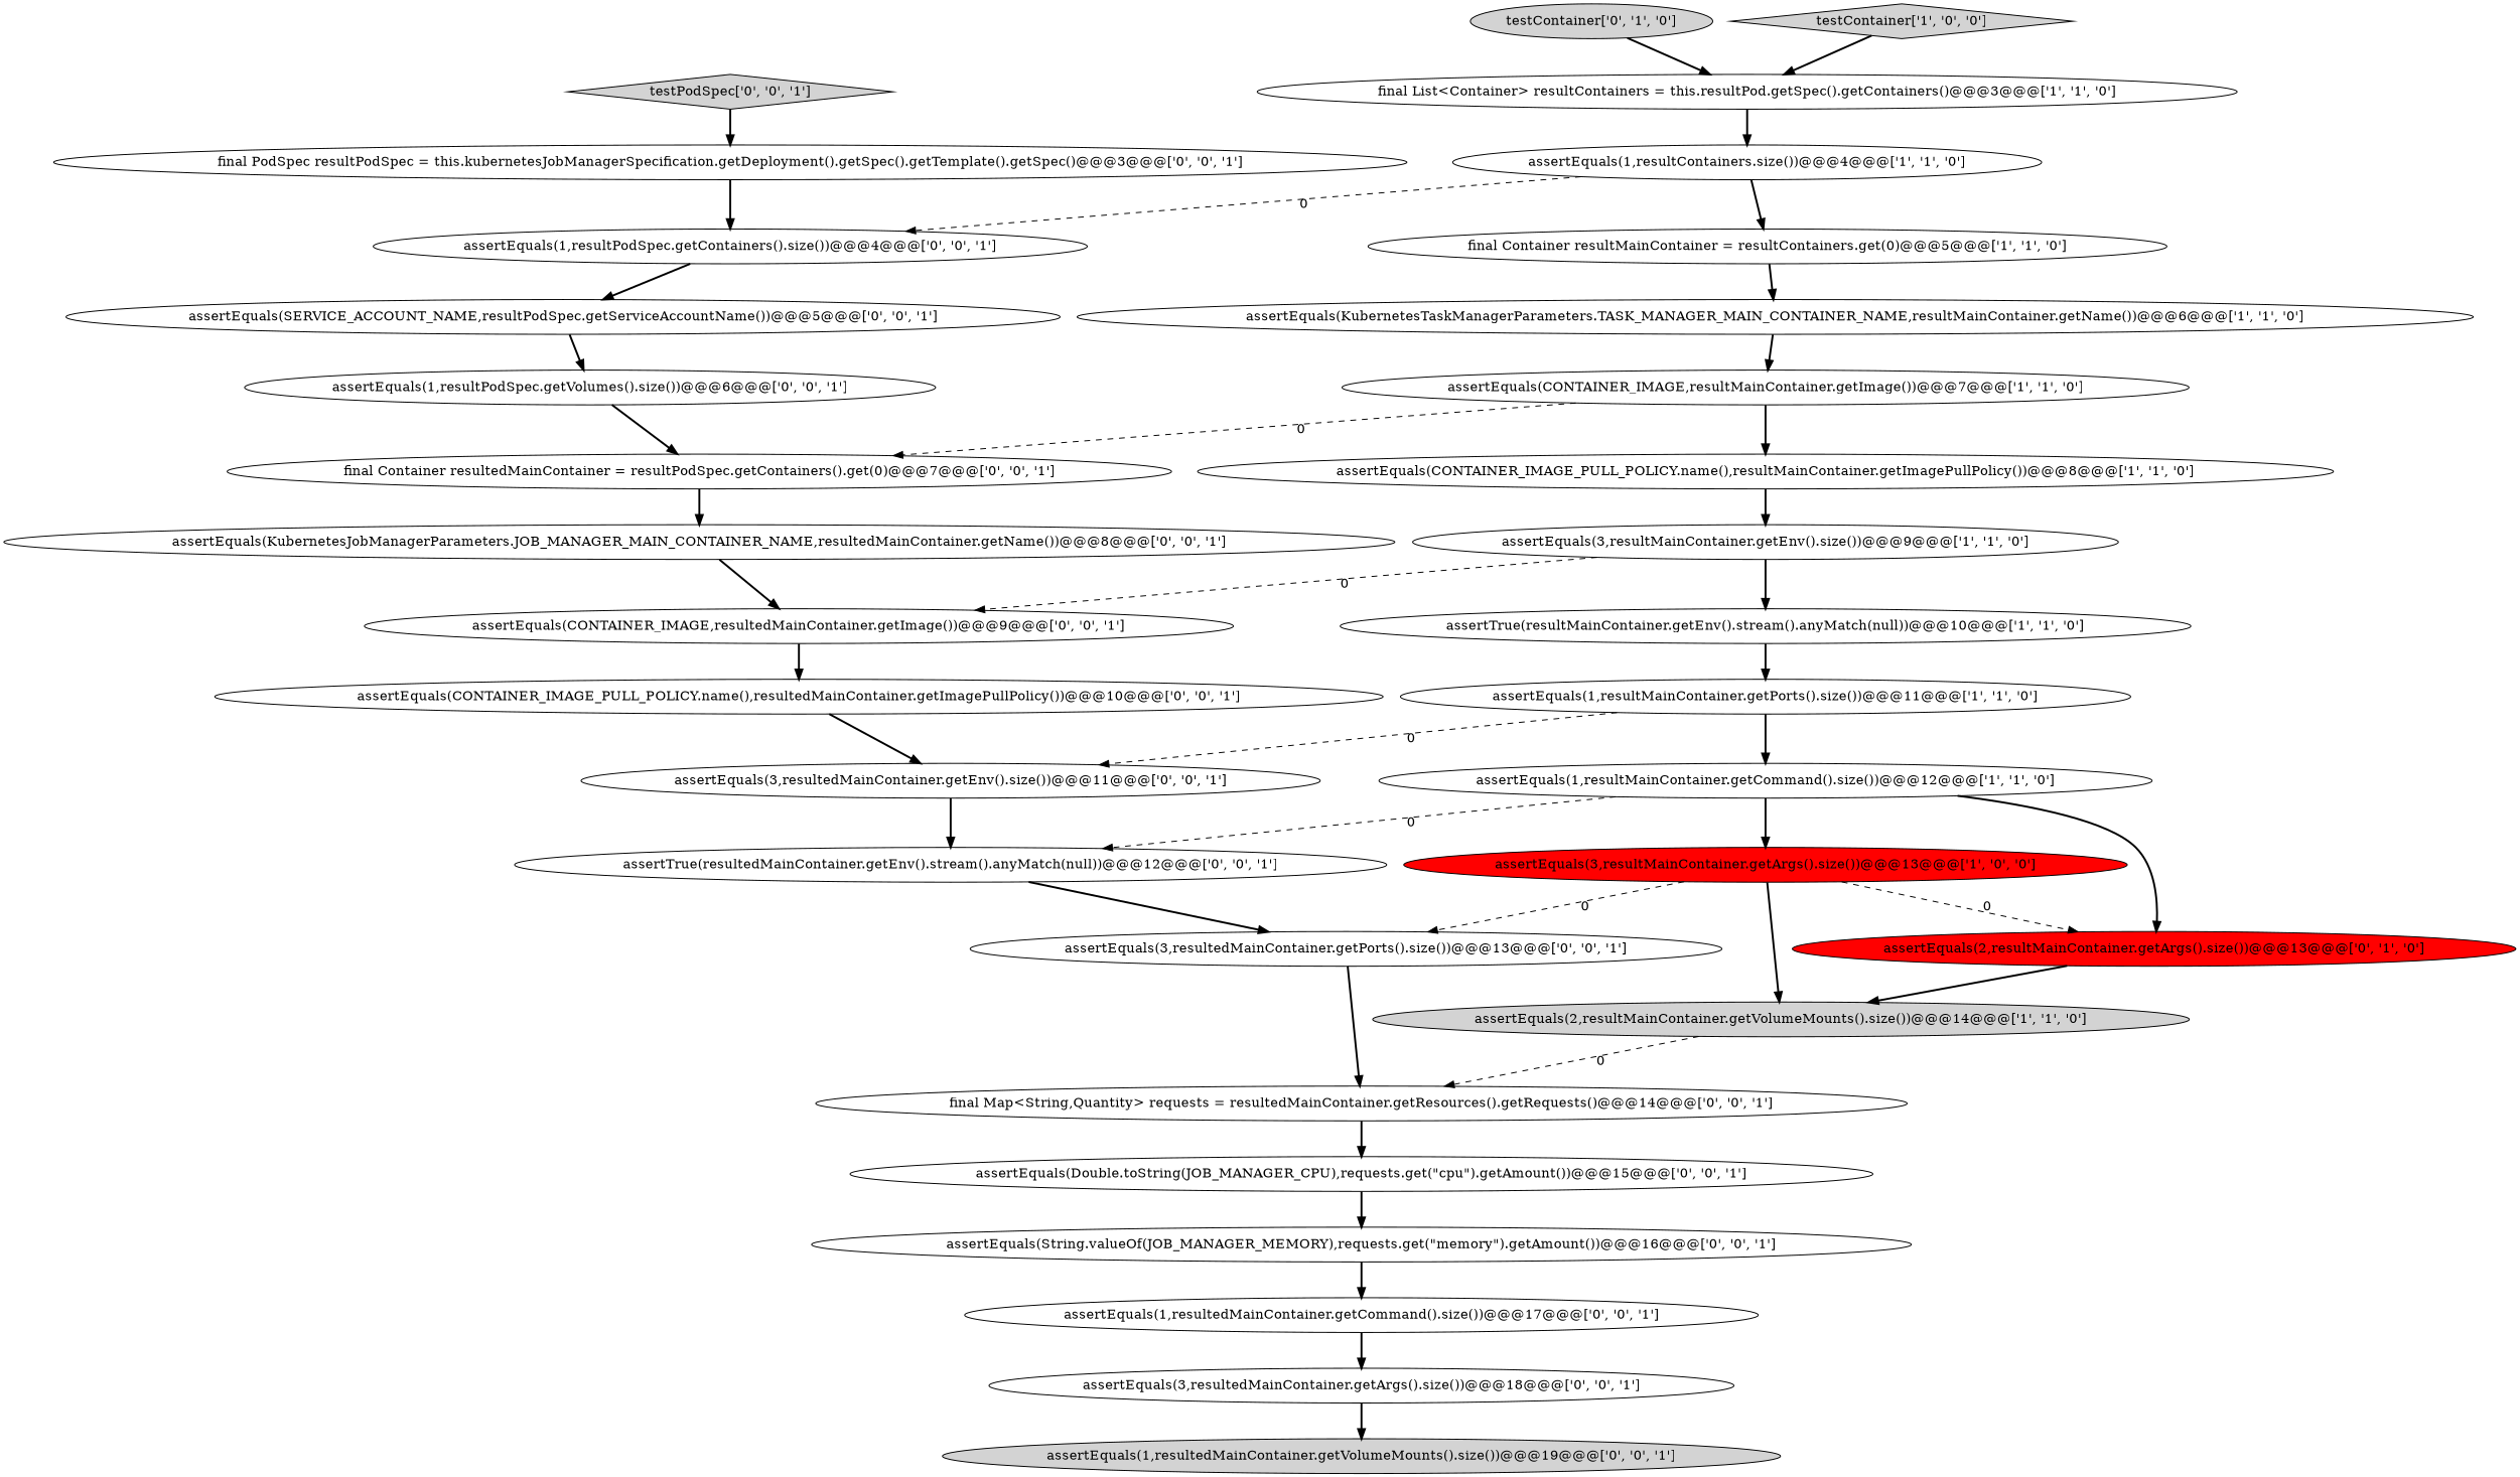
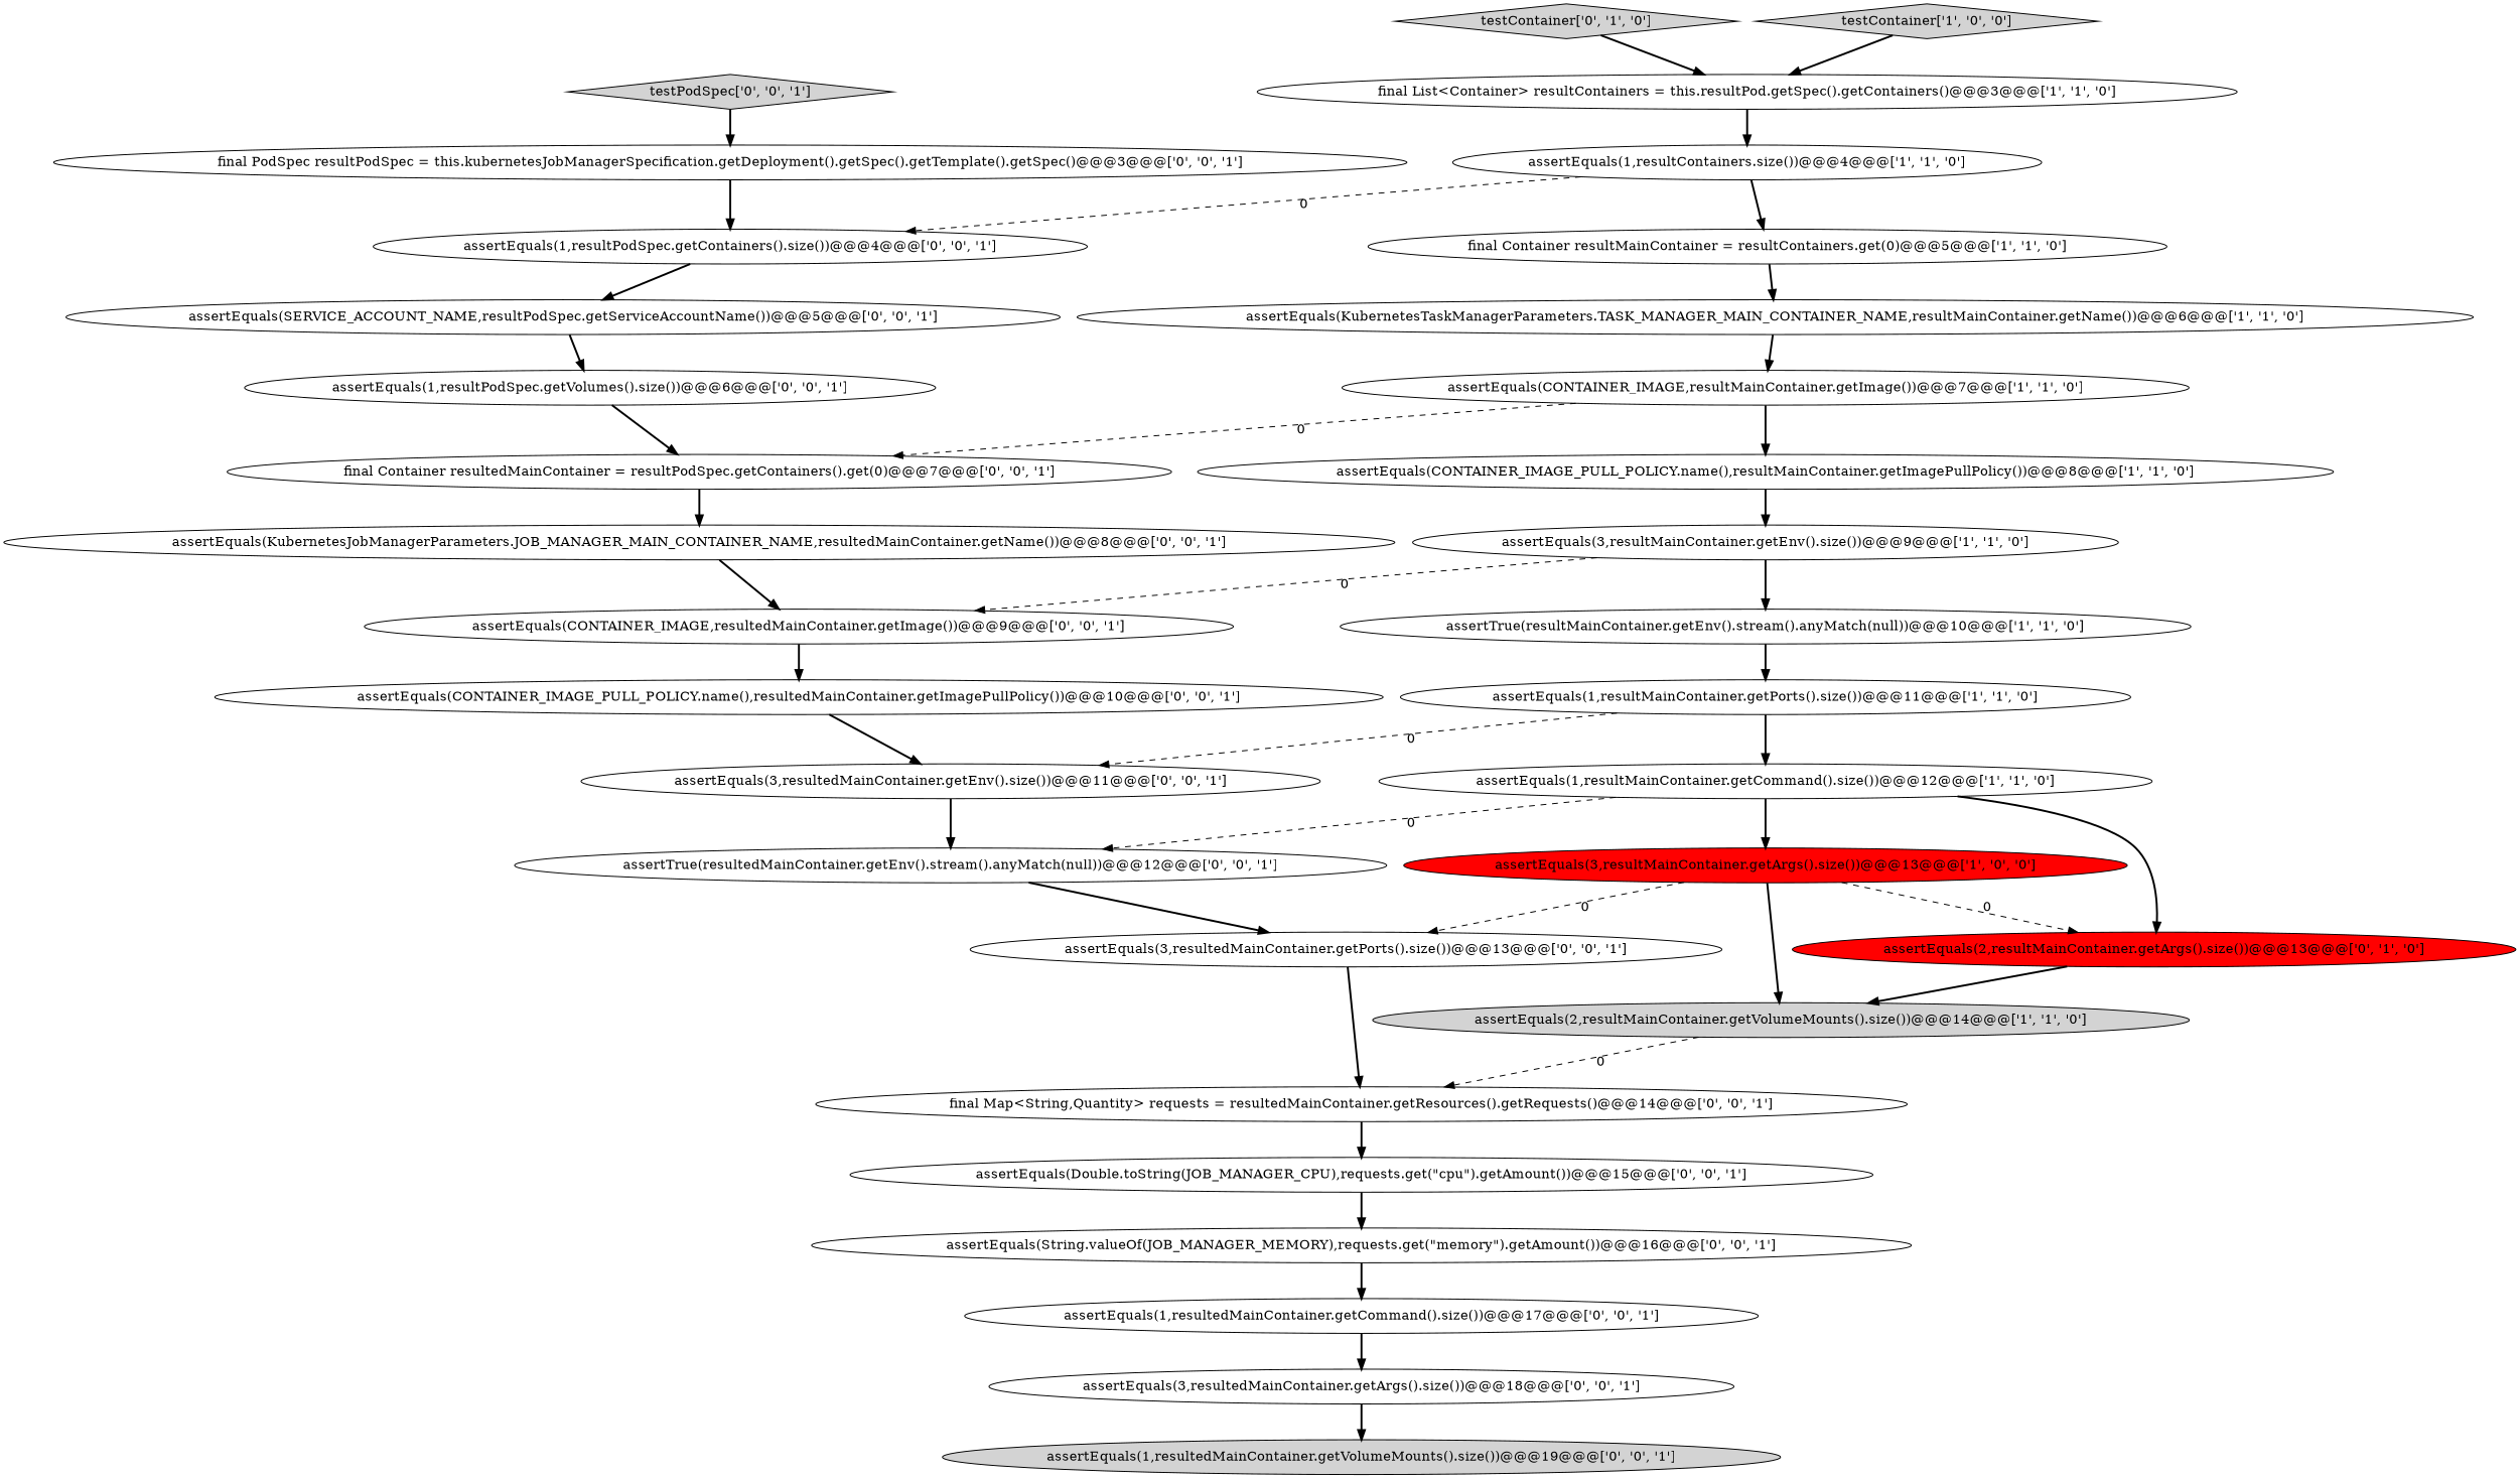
  digraph {
    node [fillcolor=white shape=ellipse style=filled]
    edge [style=bold]
    n1 [label="assertEquals(1,resultMainContainer.getPorts().size())@@@11@@@['1', '1', '0']"]
    n2 [label="assertEquals(1,resultMainContainer.getCommand().size())@@@12@@@['1', '1', '0']"]
    n3 [label="assertEquals(3,resultedMainContainer.getEnv().size())@@@11@@@['0', '0', '1']"]
    n4 [label="final Container resultMainContainer = resultContainers.get(0)@@@5@@@['1', '1', '0']"]
    n5 [label="assertEquals(KubernetesTaskManagerParameters.TASK_MANAGER_MAIN_CONTAINER_NAME,resultMainContainer.getName())@@@6@@@['1', '1', '0']"]
    n6 [label="final Container resultedMainContainer = resultPodSpec.getContainers().get(0)@@@7@@@['0', '0', '1']"]
    n7 [label="assertEquals(KubernetesJobManagerParameters.JOB_MANAGER_MAIN_CONTAINER_NAME,resultedMainContainer.getName())@@@8@@@['0', '0', '1']"]
    n8 [fillcolor=lightgray label="testPodSpec['0', '0', '1']" shape=diamond]
    n9 [label="final PodSpec resultPodSpec = this.kubernetesJobManagerSpecification.getDeployment().getSpec().getTemplate().getSpec()@@@3@@@['0', '0', '1']"]
    n10 [label="assertEquals(CONTAINER_IMAGE_PULL_POLICY.name(),resultMainContainer.getImagePullPolicy())@@@8@@@['1', '1', '0']"]
    n11 [label="assertEquals(3,resultMainContainer.getEnv().size())@@@9@@@['1', '1', '0']"]
    n12 [label="assertEquals(SERVICE_ACCOUNT_NAME,resultPodSpec.getServiceAccountName())@@@5@@@['0', '0', '1']"]
    n13 [label="assertEquals(1,resultPodSpec.getVolumes().size())@@@6@@@['0', '0', '1']"]
    n14 [label="final List<Container> resultContainers = this.resultPod.getSpec().getContainers()@@@3@@@['1', '1', '0']"]
    n15 [label="assertEquals(1,resultContainers.size())@@@4@@@['1', '1', '0']"]
    n16 [label="assertTrue(resultMainContainer.getEnv().stream().anyMatch(null))@@@10@@@['1', '1', '0']"]
    n17 [label="assertEquals(CONTAINER_IMAGE,resultedMainContainer.getImage())@@@9@@@['0', '0', '1']"]
    n18 [label="assertEquals(1,resultPodSpec.getContainers().size())@@@4@@@['0', '0', '1']"]
    n19 [fillcolor=red label="assertEquals(2,resultMainContainer.getArgs().size())@@@13@@@['0', '1', '0']"]
    n20 [fillcolor=lightgray label="assertEquals(2,resultMainContainer.getVolumeMounts().size())@@@14@@@['1', '1', '0']"]
    n21 [label="assertEquals(String.valueOf(JOB_MANAGER_MEMORY),requests.get(\"memory\").getAmount())@@@16@@@['0', '0', '1']"]
    n22 [label="assertEquals(1,resultedMainContainer.getCommand().size())@@@17@@@['0', '0', '1']"]
    n23 [fillcolor=lightgray label="assertEquals(1,resultedMainContainer.getVolumeMounts().size())@@@19@@@['0', '0', '1']"]
    n24 [label="assertEquals(CONTAINER_IMAGE_PULL_POLICY.name(),resultedMainContainer.getImagePullPolicy())@@@10@@@['0', '0', '1']"]
    n25 [fillcolor=red label="assertEquals(3,resultMainContainer.getArgs().size())@@@13@@@['1', '0', '0']"]
    n26 [label="assertEquals(3,resultedMainContainer.getPorts().size())@@@13@@@['0', '0', '1']"]
    n27 [label="assertTrue(resultedMainContainer.getEnv().stream().anyMatch(null))@@@12@@@['0', '0', '1']"]
    n28 [label="assertEquals(CONTAINER_IMAGE,resultMainContainer.getImage())@@@7@@@['1', '1', '0']"]
-   n29 [fillcolor=lightgray label="testContainer['0', '1', '0']"]
+   n29 [fillcolor=lightgray label="testContainer['0', '1', '0']" shape=diamond]
    n30 [fillcolor=lightgray label="testContainer['1', '0', '0']" shape=diamond]
    n31 [label="final Map<String,Quantity> requests = resultedMainContainer.getResources().getRequests()@@@14@@@['0', '0', '1']"]
    n32 [label="assertEquals(3,resultedMainContainer.getArgs().size())@@@18@@@['0', '0', '1']"]
    n33 [label="assertEquals(Double.toString(JOB_MANAGER_CPU),requests.get(\"cpu\").getAmount())@@@15@@@['0', '0', '1']"]
    n1 -> n2
    n1 -> n3 [label=0 style=dashed]
    n2 -> n19
    n2 -> n25
    n2 -> n27 [label=0 style=dashed]
    n3 -> n27
    n4 -> n5
    n5 -> n28
    n6 -> n7
    n7 -> n17
    n8 -> n9
    n9 -> n18
    n10 -> n11
    n11 -> n16
    n11 -> n17 [label=0 style=dashed]
    n12 -> n13
    n13 -> n6
    n14 -> n15
    n15 -> n4
    n15 -> n18 [label=0 style=dashed]
    n16 -> n1
    n17 -> n24
    n18 -> n12
    n19 -> n20
    n20 -> n31 [label=0 style=dashed]
    n21 -> n22
    n22 -> n32
    n24 -> n3
    n25 -> n19 [label=0 style=dashed]
    n25 -> n20
    n25 -> n26 [label=0 style=dashed]
    n26 -> n31
    n27 -> n26
    n28 -> n6 [label=0 style=dashed]
    n28 -> n10
    n29 -> n14
    n30 -> n14
    n31 -> n33
    n32 -> n23
    n33 -> n21
  }
